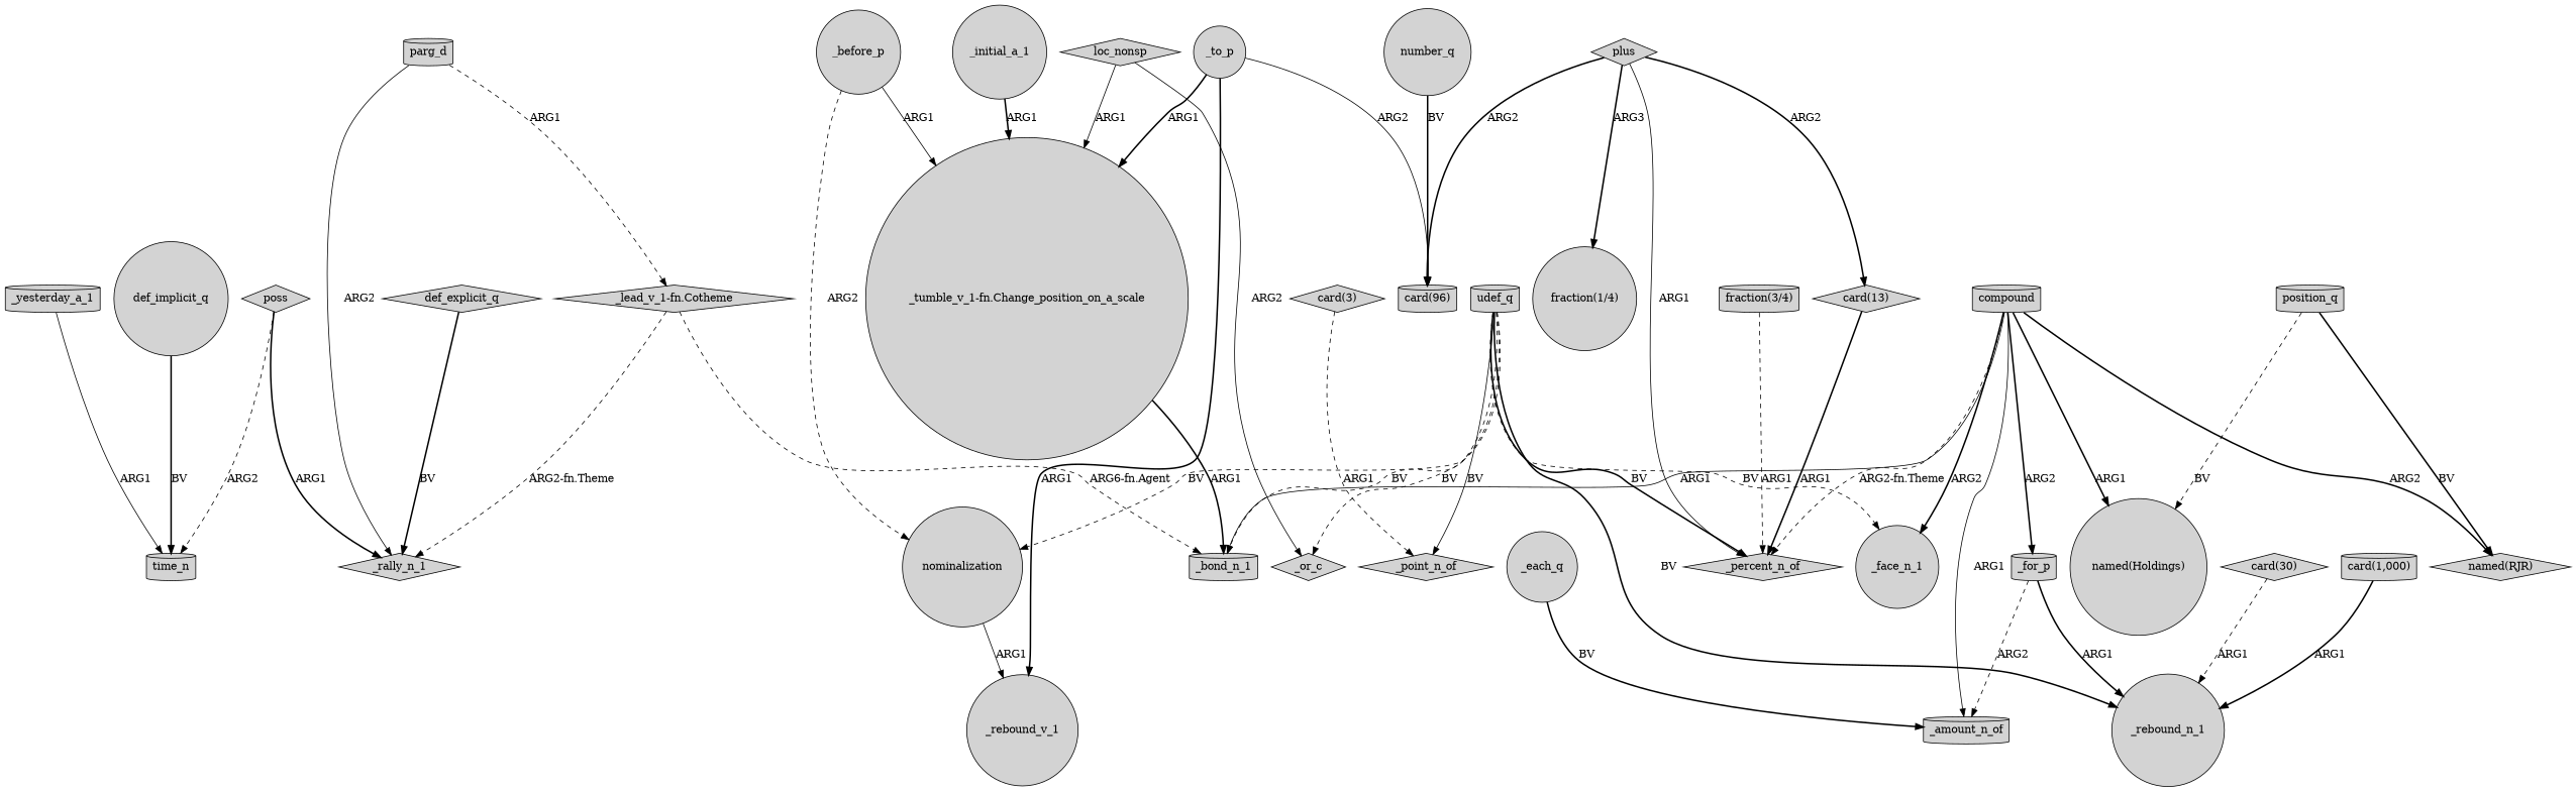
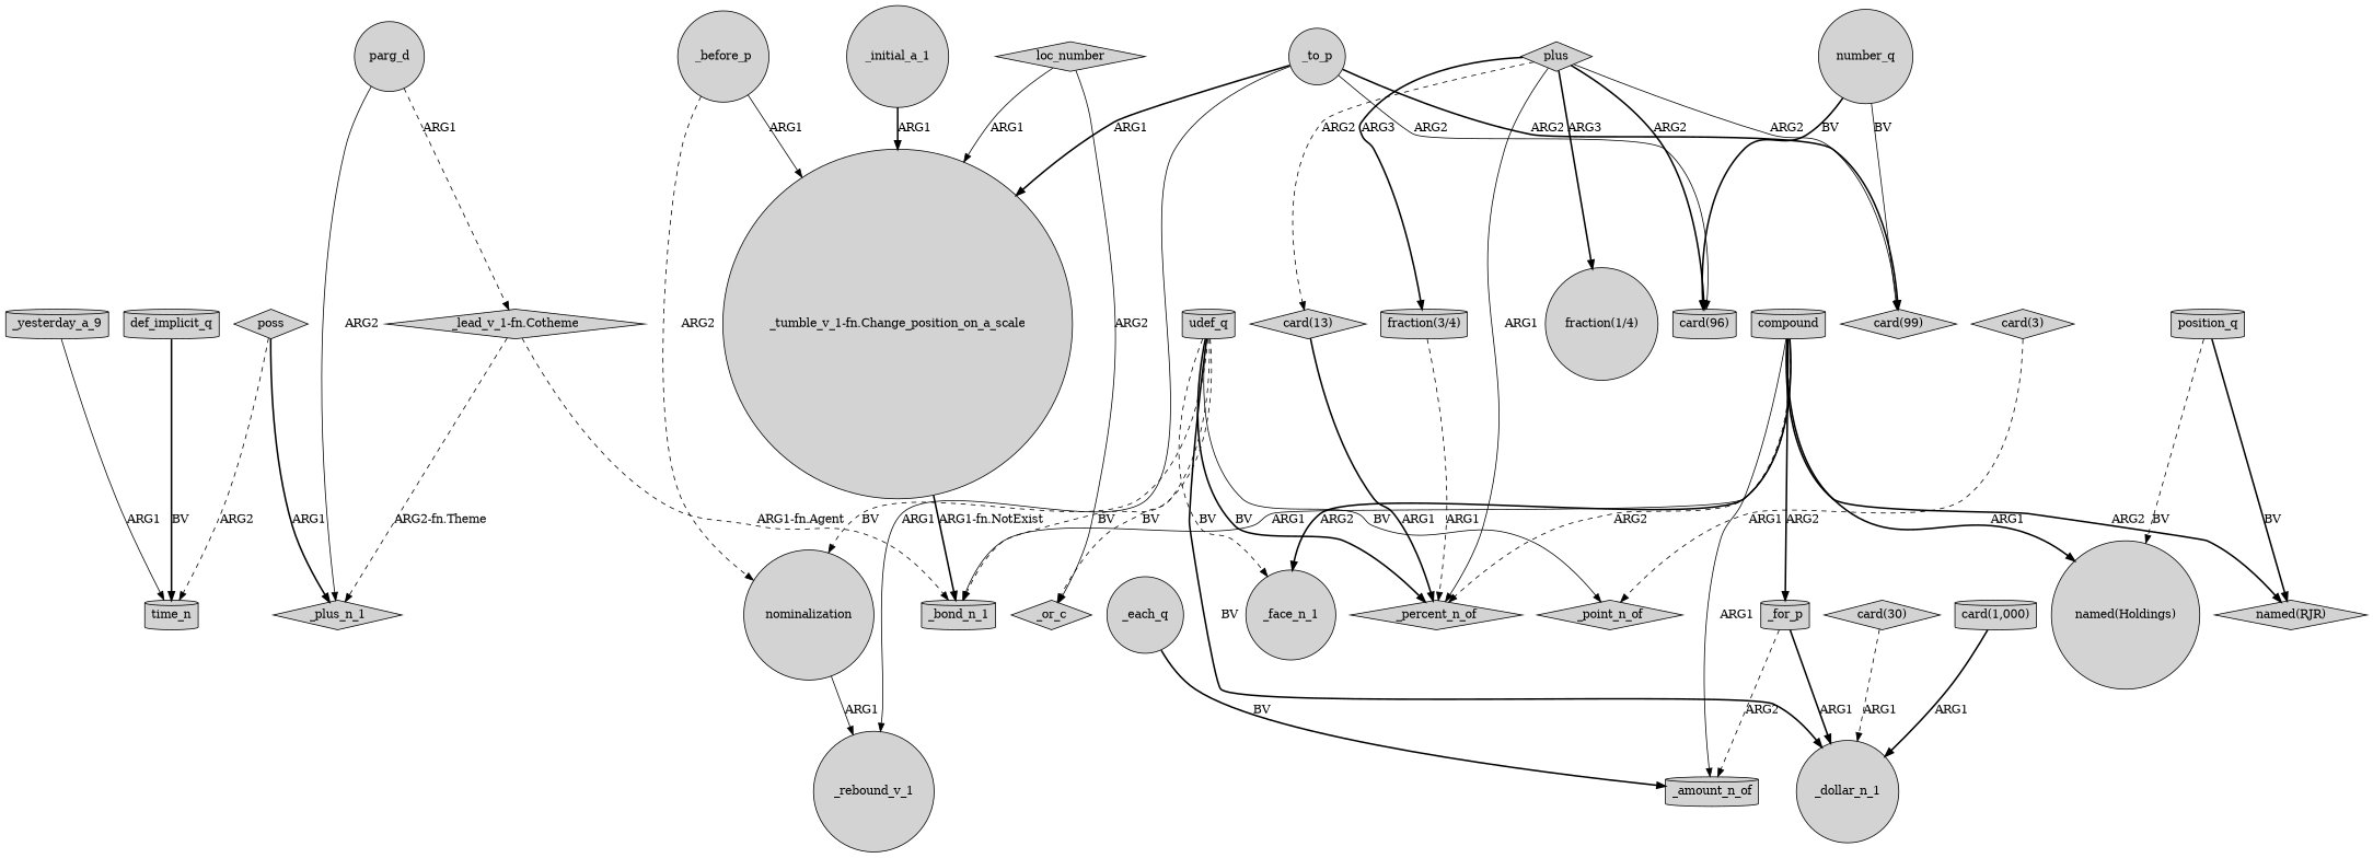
  digraph {
    node [shape=diamond style=filled]
    edge [style=bold]
-   _yesterday_a_1 [shape=cylinder]
+   _yesterday_a_1 [shape=cylinder label=_yesterday_a_9]
    time_n [shape=cylinder]
    poss
-   _rally_n_1
+   _rally_n_1 [label=_plus_n_1]
    "_tumble_v_1-fn.Change_position_on_a_scale" [shape=circle]
-   loc_nonsp
+   loc_nonsp [label=loc_number]
    _or_c
    _bond_n_1 [shape=cylinder]
    udef_q [shape=cylinder]
    _face_n_1 [shape=circle]
-   _dollar_n_1 [shape=circle label=_rebound_n_1]
+   _dollar_n_1 [shape=circle]
    nominalization [shape=circle]
    _percent_n_of
    _point_n_of
    _rebound_v_1 [shape=circle]
    plus
    "fraction(1/4)" [shape=circle]
    "card(96)" [shape=cylinder]
+   "card(99)"
    "card(13)"
    "fraction(3/4)" [shape=cylinder]
-   parg_d [shape=cylinder]
+   parg_d [shape=circle]
    "_lead_v_1-fn.Cotheme"
    n24 [label=position_q shape=cylinder]
    "named(Holdings)" [shape=circle]
    "named(RJR)"
    "card(30)"
    compound [shape=cylinder]
    _amount_n_of [shape=cylinder]
    _for_p [shape=cylinder]
    number_q [shape=circle]
    _initial_a_1 [shape=circle]
    _each_q [shape=circle]
    _to_p [shape=circle]
    _before_p [shape=circle]
-   def_explicit_q
    "card(1,000)" [shape=cylinder]
    "card(3)"
-   def_implicit_q [shape=circle]
+   def_implicit_q [shape=cylinder]
    _yesterday_a_1 -> time_n [label=ARG1 style=solid]
    poss -> time_n [label=ARG2 style=dashed]
    poss -> _rally_n_1 [label=ARG1]
-   "_tumble_v_1-fn.Change_position_on_a_scale" -> _bond_n_1 [label=ARG1]
+   "_tumble_v_1-fn.Change_position_on_a_scale" -> _bond_n_1 [label="ARG1-fn.NotExist"]
    loc_nonsp -> "_tumble_v_1-fn.Change_position_on_a_scale" [label=ARG1 style=solid]
    loc_nonsp -> _or_c [label=ARG2 style=solid]
    udef_q -> _or_c [label=BV style=dashed]
    udef_q -> _bond_n_1 [label=BV style=dashed]
    udef_q -> _face_n_1 [label=BV style=dashed]
    udef_q -> _dollar_n_1 [label=BV]
    udef_q -> nominalization [label=BV style=dashed]
    udef_q -> _percent_n_of [label=BV]
    udef_q -> _point_n_of [label=BV style=solid]
    nominalization -> _rebound_v_1 [label=ARG1 style=solid]
    plus -> _percent_n_of [label=ARG1 style=solid]
    plus -> "fraction(1/4)" [label=ARG3]
    plus -> "card(96)" [label=ARG2]
-   plus -> "card(13)" [label=ARG2]
+   plus -> "card(99)" [label=ARG2 style=solid]
+   plus -> "card(13)" [label=ARG2 style=dashed]
+   plus -> "fraction(3/4)" [label=ARG3]
    "card(13)" -> _percent_n_of [label=ARG1]
    "fraction(3/4)" -> _percent_n_of [label=ARG1 style=dashed]
    parg_d -> _rally_n_1 [label=ARG2 style=solid]
    parg_d -> "_lead_v_1-fn.Cotheme" [label=ARG1 style=dashed]
    "_lead_v_1-fn.Cotheme" -> _rally_n_1 [label="ARG2-fn.Theme" style=dashed]
-   "_lead_v_1-fn.Cotheme" -> _bond_n_1 [label="ARG6-fn.Agent" style=dashed]
+   "_lead_v_1-fn.Cotheme" -> _bond_n_1 [label="ARG1-fn.Agent" style=dashed]
    n24 -> "named(Holdings)" [label=BV style=dashed]
    n24 -> "named(RJR)" [label=BV]
    "card(30)" -> _dollar_n_1 [label=ARG1 style=dashed]
    compound -> _bond_n_1 [label=ARG1 style=solid]
    compound -> _face_n_1 [label=ARG2]
-   compound -> _percent_n_of [label="ARG2-fn.Theme" style=dashed]
+   compound -> _percent_n_of [label=ARG2 style=dashed]
    compound -> "named(Holdings)" [label=ARG1]
    compound -> "named(RJR)" [label=ARG2]
    compound -> _amount_n_of [label=ARG1 style=solid]
    compound -> _for_p [label=ARG2]
    _for_p -> _dollar_n_1 [label=ARG1]
    _for_p -> _amount_n_of [label=ARG2 style=dashed]
    number_q -> "card(96)" [label=BV]
+   number_q -> "card(99)" [label=BV style=solid]
    _initial_a_1 -> "_tumble_v_1-fn.Change_position_on_a_scale" [label=ARG1]
    _each_q -> _amount_n_of [label=BV]
    _to_p -> "_tumble_v_1-fn.Change_position_on_a_scale" [label=ARG1]
-   _to_p -> _rebound_v_1 [label=ARG1]
+   _to_p -> _rebound_v_1 [label=ARG1 style=solid]
    _to_p -> "card(96)" [label=ARG2 style=solid]
+   _to_p -> "card(99)" [label=ARG2]
    _before_p -> "_tumble_v_1-fn.Change_position_on_a_scale" [label=ARG1 style=solid]
    _before_p -> nominalization [label=ARG2 style=dashed]
-   def_explicit_q -> _rally_n_1 [label=BV]
    "card(1,000)" -> _dollar_n_1 [label=ARG1]
    "card(3)" -> _point_n_of [label=ARG1 style=dashed]
    def_implicit_q -> time_n [label=BV]
  }
